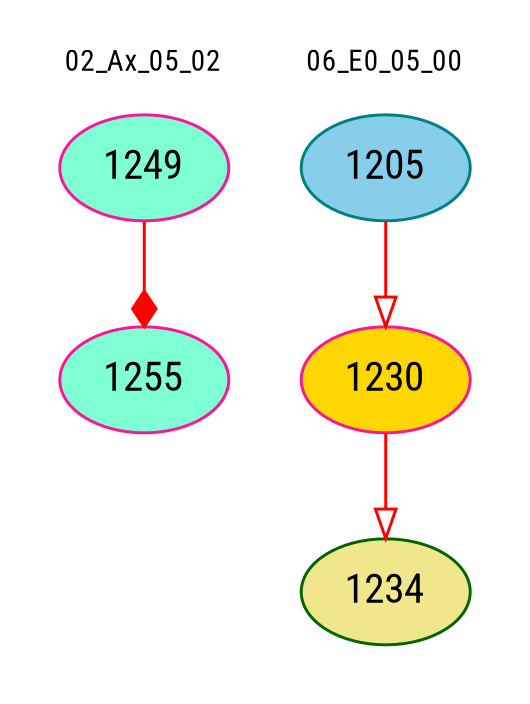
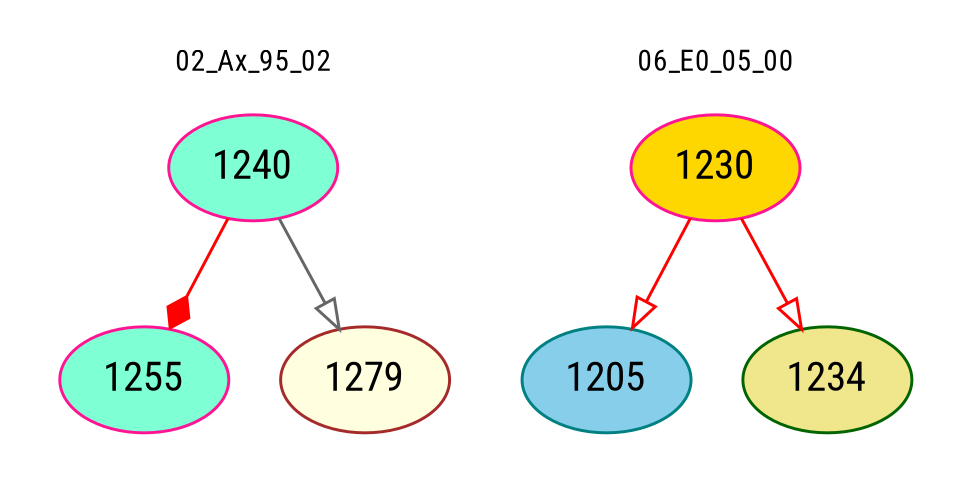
  digraph {
    fontname="Roboto Condensed"
    node [color=deeppink fillcolor=aquamarine fontname="Roboto Condensed" style=filled]
    edge [arrowhead=onormal color=red fontname="Roboto Condensed"]
-   n1 [label=1249]
+   n1 [label=1240]
    n2 [label=1255]
+   n3 [color=brown fillcolor=lightyellow label=1279]
    n4 [fillcolor=gold label=1230]
    n5 [color=teal fillcolor=skyblue label=1205]
    n6 [color=darkgreen fillcolor=khaki label=1234]
    subgraph cluster_1 {
      color=white
      fontsize=10
-     label="02_Ax_05_02"
+     label="02_Ax_95_02"
      n1
      n2
+     n3
    }
    subgraph cluster_2 {
      color=white
      fontsize=10
      label="06_E0_05_00"
      n4
      n5
      n6
    }
    n1 -> n2 [arrowhead=diamond]
-   n5 -> n4
+   n1 -> n3 [color=gray40]
+   n4 -> n5
    n4 -> n6
  }
